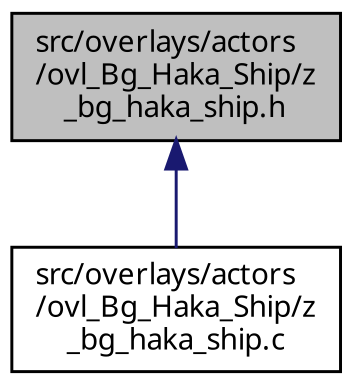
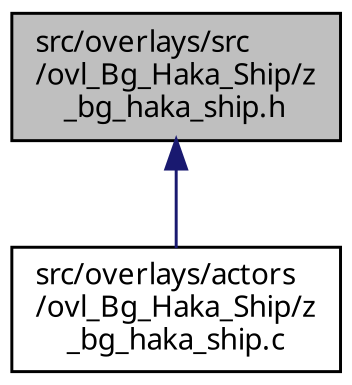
  digraph {
    fontname="Noto Sans"
    node [color=black fontname="Noto Sans" fontsize=10 shape=record style=filled]
-   n1 [fillcolor=grey75 fontcolor=black height=0.2 label="src/overlays/actors\l/ovl_Bg_Haka_Ship/z\l_bg_haka_ship.h" width=0.4]
+   n1 [fillcolor=grey75 fontcolor=black height=0.2 label="src/overlays/src\l/ovl_Bg_Haka_Ship/z\l_bg_haka_ship.h" width=0.4]
    n2 [fillcolor=white height=0.2 label="src/overlays/actors\l/ovl_Bg_Haka_Ship/z\l_bg_haka_ship.c" width=0.4]
    n1 -> n2 [color=midnightblue dir=back fontname="Noto Sans" fontsize=10 labelfontname=Helvetica labelfontsize=10 style=solid]
  }
